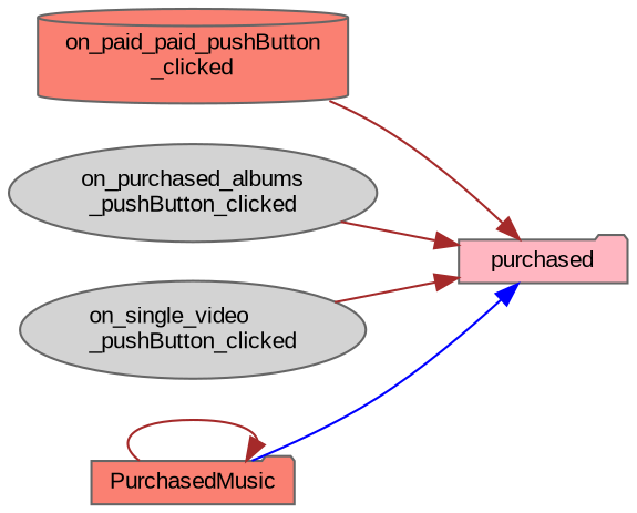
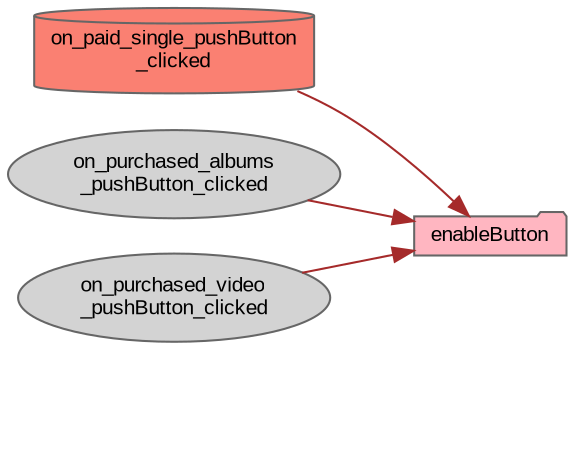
  digraph {
    fontname="Liberation Sans"
    rankdir=RL
    node [color=grey40 fillcolor=salmon fontname="Liberation Sans" fontsize=10 shape=folder style=filled]
    edge [color=brown dir=back fontname="Liberation Sans" fontsize=10 labelfontname=Helvetica labelfontsize=10 style=solid]
-   n1 [color=gray40 fillcolor=lightpink fontcolor=black height=0.2 label=purchased width=0.4]
-   n2 [height=0.2 label="on_paid_paid_pushButton\l_clicked" shape=cylinder width=0.4]
+   n1 [color=gray40 fillcolor=lightpink fontcolor=black height=0.2 label=enableButton width=0.4]
+   n2 [height=0.2 label="on_paid_single_pushButton\l_clicked" shape=cylinder width=0.4]
    n3 [fillcolor=lightgrey height=0.2 label="on_purchased_albums\l_pushButton_clicked" shape=ellipse width=0.4]
-   n4 [fillcolor=lightgrey height=0.2 label="on_single_video\l_pushButton_clicked" shape=ellipse width=0.4]
-   n5 [height=0.2 label=PurchasedMusic width=0.4]
+   n4 [fillcolor=lightgrey height=0.2 label="on_purchased_video\l_pushButton_clicked" shape=ellipse width=0.4]
    n1 -> n2
    n1 -> n3
    n1 -> n4
-   n1 -> n5 [color=blue]
-   n5 -> n5
  }
